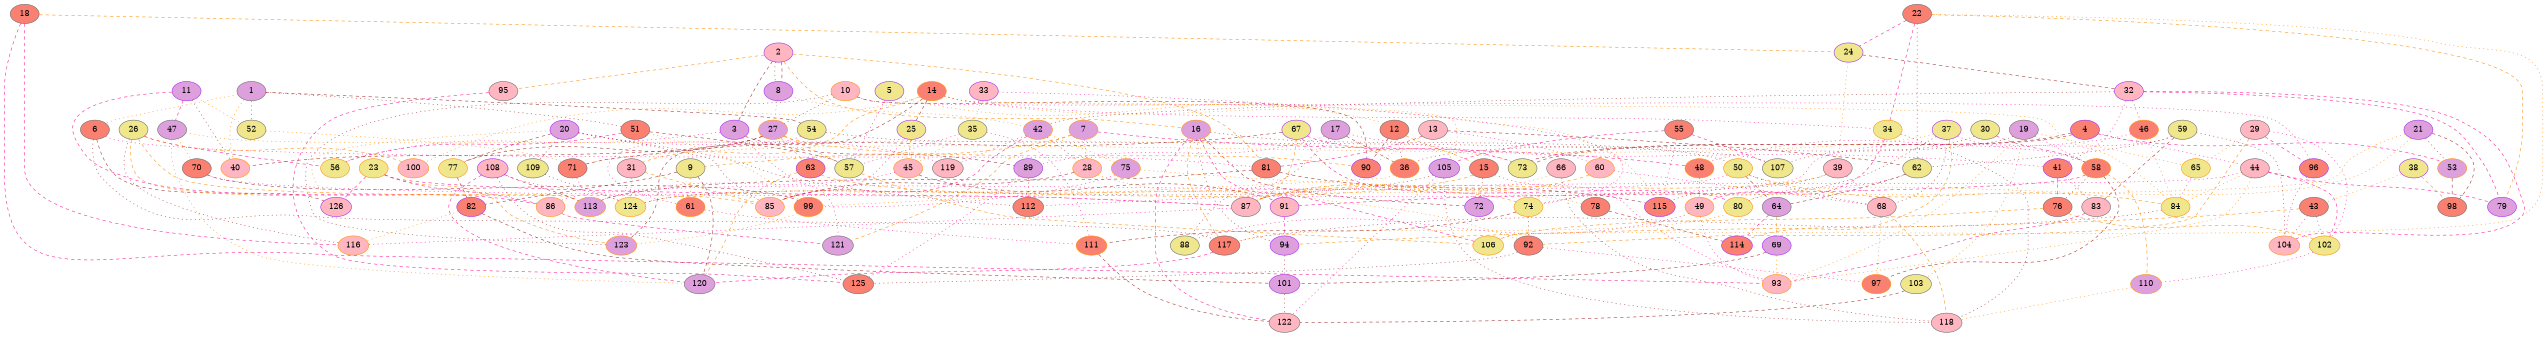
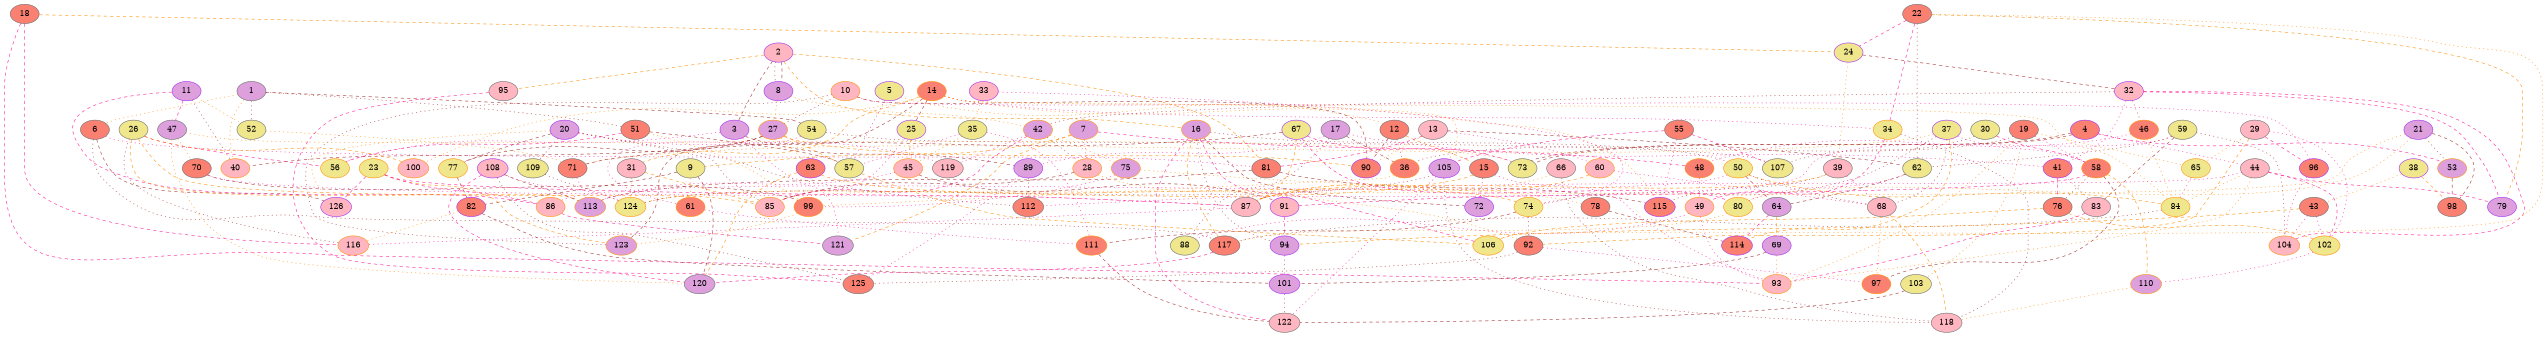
  graph {
    node [color=gray40 fillcolor=salmon style=filled]
    edge [color=deeppink style=dotted]
    1 [fillcolor=plum]
    6
    40 [color=darkorange fillcolor=lightpink]
    51
    52 [fillcolor=khaki]
    54 [fillcolor=khaki]
    81
    117
    126 [color=purple fillcolor=lightpink]
    56 [color=darkorange fillcolor=khaki]
    57 [fillcolor=khaki]
    99 [color=darkorange]
    71
    61 [color=darkorange]
    107 [fillcolor=khaki]
    2 [color=purple fillcolor=lightpink]
    3 [color=purple fillcolor=plum]
    8 [color=purple fillcolor=plum]
    16 [color=darkorange fillcolor=plum]
    95 [fillcolor=lightpink]
    89 [color=purple fillcolor=plum]
    121 [fillcolor=plum]
    27 [color=darkorange fillcolor=plum]
    42 [color=darkorange fillcolor=plum]
    72 [color=purple fillcolor=plum]
    50 [color=darkorange fillcolor=khaki]
    94 [color=purple fillcolor=plum]
    106 [color=darkorange fillcolor=khaki]
    122 [fillcolor=lightpink]
    115 [color=purple]
    113 [color=darkorange fillcolor=plum]
    125
    112
    4 [color=purple]
    44 [fillcolor=lightpink]
    53 [color=darkorange fillcolor=plum]
    73 [fillcolor=khaki]
    84 [color=darkorange fillcolor=khaki]
    93 [color=darkorange fillcolor=lightpink]
    79 [color=purple fillcolor=plum]
    87 [fillcolor=lightpink]
    102 [color=darkorange fillcolor=khaki]
    98
    5 [color=purple fillcolor=khaki]
    12
    90 [color=purple]
    15
    36 [color=darkorange]
    120 [fillcolor=plum]
    7 [color=darkorange fillcolor=plum]
    9 [fillcolor=khaki]
    28 [color=darkorange fillcolor=lightpink]
    48 [color=darkorange]
    82 [color=purple]
    85 [color=darkorange fillcolor=lightpink]
    92
    49 [color=darkorange fillcolor=lightpink]
    77 [color=darkorange fillcolor=khaki]
    63 [color=purple]
    119 [fillcolor=lightpink]
    75 [color=darkorange fillcolor=plum]
    111 [color=darkorange]
    116 [color=darkorange fillcolor=lightpink]
    101 [color=purple fillcolor=plum]
    10 [color=darkorange fillcolor=lightpink]
    96 [color=purple]
    123 [color=darkorange fillcolor=plum]
    104 [color=darkorange fillcolor=lightpink]
    11 [color=purple fillcolor=plum]
    47 [fillcolor=plum]
    86 [color=darkorange fillcolor=lightpink]
    70
    124 [color=darkorange fillcolor=khaki]
    13 [fillcolor=lightpink]
    60 [color=darkorange fillcolor=lightpink]
    62 [fillcolor=khaki]
    68 [fillcolor=lightpink]
    80 [color=darkorange fillcolor=khaki]
    64 [fillcolor=plum]
    14 [color=darkorange]
    25 [color=purple fillcolor=khaki]
    31 [fillcolor=lightpink]
    34 [color=darkorange fillcolor=khaki]
    100 [color=darkorange fillcolor=lightpink]
    105 [color=purple fillcolor=plum]
    45 [color=darkorange fillcolor=lightpink]
    118 [fillcolor=lightpink]
    17 [fillcolor=plum]
    41 [color=purple]
    88 [fillcolor=khaki]
    76
    83 [fillcolor=lightpink]
    18
    24 [color=purple fillcolor=khaki]
    32 [color=purple fillcolor=lightpink]
    39 [fillcolor=lightpink]
-   19 [fillcolor=plum]
+   19
    58 [color=darkorange]
    65 [color=darkorange fillcolor=khaki]
    103 [fillcolor=khaki]
    91 [color=purple fillcolor=lightpink]
    97 [color=darkorange]
    110 [color=darkorange fillcolor=plum]
    20 [color=purple fillcolor=plum]
    109 [fillcolor=khaki]
    21 [color=purple fillcolor=plum]
    22
    23 [color=darkorange fillcolor=khaki]
    46 [color=darkorange]
    26 [fillcolor=khaki]
    74 [color=darkorange fillcolor=khaki]
    29 [fillcolor=lightpink]
    30 [fillcolor=khaki]
    33 [color=purple fillcolor=lightpink]
    35 [fillcolor=khaki]
    37 [color=purple fillcolor=khaki]
    114 [color=purple]
    38 [color=purple fillcolor=khaki]
    43
    78
    69 [color=purple fillcolor=plum]
    55
    59 [fillcolor=khaki]
    66 [fillcolor=lightpink]
    67 [color=purple fillcolor=khaki]
    108 [color=purple fillcolor=lightpink]
    1 -- 6 [color=darkorange]
    1 -- 40 [color=darkorange]
    1 -- 51 [color=brown]
    1 -- 52 [color=brown]
    1 -- 54 [color=brown style=dashed]
    6 -- 81
    6 -- 117 [color=brown]
    6 -- 126 [color=brown style=dashed]
    51 -- 56 [style=dashed]
    51 -- 57 [color=brown style=dashed]
    51 -- 99 [color=darkorange]
    52 -- 71 [color=darkorange]
    54 -- 61
    54 -- 107 [color=brown]
    81 -- 115 [color=brown style=dashed]
    81 -- 113 [color=brown style=dashed]
    117 -- 120 [style=dashed]
    57 -- 106 [color=darkorange style=dashed]
    99 -- 123 [color=darkorange]
    71 -- 113
    61 -- 111
    2 -- 81 [color=darkorange style=dashed]
    2 -- 3 [color=brown style=dashed]
    2 -- 8 [color=brown]
    2 -- 8 [color=brown style=dashed]
    2 -- 16 [color=darkorange style=dashed]
    2 -- 95 [color=darkorange style=dashed]
    3 -- 56
    3 -- 89 [color=brown style=dashed]
    3 -- 121
    8 -- 27 [color=darkorange]
    8 -- 42 [color=darkorange]
    16 -- 117 [color=darkorange style=dashed]
    16 -- 72 [color=brown style=dashed]
    16 -- 50 [color=brown]
    16 -- 94 [color=brown]
    16 -- 106 [style=dashed]
    16 -- 122 [style=dashed]
    95 -- 125 [style=dashed]
    89 -- 125
    89 -- 112 [color=brown]
    27 -- 40 [color=brown style=dashed]
    27 -- 57 [color=darkorange style=dashed]
    27 -- 90 [color=darkorange style=dashed]
    27 -- 77 [color=brown style=dashed]
-   27 -- 63 [color=darkorange style=dashed]
+   27 -- 63 [color=darkorange]
    42 -- 28 [color=brown]
    42 -- 85 [style=dashed]
    42 -- 119
    42 -- 75 [color=darkorange]
    50 -- 84 [color=darkorange style=dashed]
    50 -- 86
    50 -- 68 [color=brown]
    50 -- 64 [color=brown style=dashed]
    94 -- 101 [color=brown]
    4 -- 44
    4 -- 53 [style=dashed]
    4 -- 73 [color=brown style=dashed]
    4 -- 73 [color=brown style=dashed]
    44 -- 84 [color=darkorange]
    44 -- 93 [color=darkorange]
    44 -- 79 [style=dashed]
    44 -- 87
    44 -- 102 [style=dashed]
    53 -- 98 [color=brown style=dashed]
    84 -- 117 [color=brown]
    87 -- 116
    102 -- 110
    5 -- 57
    5 -- 12 [color=darkorange]
    12 -- 90 [color=brown style=dashed]
    12 -- 15 [color=darkorange style=dashed]
    12 -- 36 [color=brown]
    15 -- 72 [color=brown]
    15 -- 93
    15 -- 124 [color=darkorange style=dashed]
    36 -- 99 [color=darkorange]
    7 -- 121 [color=darkorange style=dashed]
    7 -- 9 [color=darkorange style=dashed]
    7 -- 28
    7 -- 48 [style=dashed]
    9 -- 61 [color=darkorange]
    9 -- 120 [color=brown style=dashed]
    9 -- 82 [color=brown style=dashed]
    28 -- 85 [color=brown style=dashed]
    28 -- 92 [color=darkorange]
    48 -- 49
    82 -- 116 [color=darkorange]
    82 -- 101 [color=brown style=dashed]
    92 -- 125 [color=brown]
    92 -- 97
    49 -- 93
    49 -- 88
    77 -- 82 [color=brown style=dashed]
    63 -- 120 [color=darkorange style=dashed]
    63 -- 74 [color=darkorange style=dashed]
    75 -- 99
    75 -- 78 [color=darkorange]
    111 -- 122 [color=brown style=dashed]
    101 -- 122 [color=brown]
    10 -- 27 [color=brown]
    10 -- 90 [color=brown style=dashed]
    10 -- 96
    10 -- 123 [color=brown]
    96 -- 104
    11 -- 40 [color=brown]
    11 -- 52 [color=darkorange]
    11 -- 47 [style=dashed]
    11 -- 86 [style=dashed]
    47 -- 73 [color=darkorange]
    47 -- 120 [color=darkorange]
    47 -- 70 [color=darkorange]
    86 -- 121 [style=dashed]
    70 -- 99 [color=brown style=dashed]
    70 -- 87
    13 -- 81 [style=dashed]
    13 -- 90 [color=darkorange]
    13 -- 60
    13 -- 62 [color=brown style=dashed]
    60 -- 87 [color=darkorange style=dashed]
    60 -- 68
    62 -- 80
    62 -- 64 [color=brown style=dashed]
    68 -- 118 [color=darkorange style=dashed]
    68 -- 97 [color=darkorange]
    80 -- 117 [color=darkorange]
    64 -- 114 [style=dashed]
    64 -- 69 [color=darkorange style=dashed]
    14 -- 115 [color=darkorange]
    14 -- 84 [color=darkorange]
    14 -- 123 [color=brown style=dashed]
    14 -- 25 [color=brown style=dashed]
    14 -- 31 [color=darkorange style=dashed]
    14 -- 34
    14 -- 100 [color=darkorange]
    14 -- 105 [color=darkorange]
    25 -- 85
    25 -- 45 [color=darkorange style=dashed]
    31 -- 85 [color=darkorange style=dashed]
    31 -- 124 [color=darkorange]
    34 -- 49 [style=dashed]
    34 -- 118 [color=brown]
    105 -- 122
    105 -- 124 [color=brown]
    105 -- 118 [color=brown]
    45 -- 113
    45 -- 91 [color=brown style=dashed]
    17 -- 89
    17 -- 36 [color=brown style=dashed]
    17 -- 41
    17 -- 88 [color=brown]
    41 -- 76 [style=dashed]
    41 -- 83 [color=brown]
    76 -- 106 [color=darkorange style=dashed]
    76 -- 102 [color=darkorange style=dashed]
    83 -- 93 [style=dashed]
    18 -- 93 [style=dashed]
    18 -- 116 [style=dashed]
    18 -- 24 [color=darkorange style=dashed]
    24 -- 32 [color=brown style=dashed]
    24 -- 39 [color=darkorange]
    32 -- 42 [color=brown]
    32 -- 79 [style=dashed]
    32 -- 104 [style=dashed]
    32 -- 41
    32 -- 46 [color=brown]
    39 -- 115 [color=brown]
    39 -- 87 [color=darkorange style=dashed]
    39 -- 68
    19 -- 93 [color=darkorange]
    19 -- 36 [color=brown]
    19 -- 58
    19 -- 65 [color=darkorange]
    19 -- 103 [color=darkorange]
    58 -- 76 [color=brown]
    58 -- 91 [style=dashed]
    58 -- 97 [color=brown style=dashed]
    58 -- 110 [color=darkorange style=dashed]
    65 -- 84
    103 -- 122 [color=brown style=dashed]
    91 -- 94 [style=dashed]
    110 -- 118 [color=darkorange]
    20 -- 126 [color=darkorange]
    20 -- 112 [color=brown]
    20 -- 85 [color=brown]
    20 -- 77 [color=brown style=dashed]
    20 -- 119
    20 -- 109 [color=brown]
    109 -- 124 [color=brown]
    21 -- 53 [color=brown]
    21 -- 98 [color=brown style=dashed]
    21 -- 85 [color=darkorange]
    21 -- 80 [color=darkorange]
    22 -- 106 [color=darkorange]
    22 -- 79 [color=darkorange style=dashed]
    22 -- 62 [color=brown]
    22 -- 34 [style=dashed]
    22 -- 24 [style=dashed]
    23 -- 126 [style=dashed]
    23 -- 87 [style=dashed]
    23 -- 123 [color=darkorange style=dashed]
    23 -- 86 [style=dashed]
    46 -- 84 [color=darkorange]
    46 -- 48
    26 -- 56 [style=dashed]
    26 -- 113 [color=darkorange style=dashed]
    26 -- 85 [color=darkorange style=dashed]
    26 -- 116 [color=brown]
    26 -- 100 [color=darkorange style=dashed]
    74 -- 92 [color=brown]
    74 -- 111 [color=brown style=dashed]
    29 -- 102
    29 -- 92 [color=darkorange style=dashed]
    29 -- 96 [style=dashed]
    29 -- 65 [color=darkorange]
    30 -- 107 [color=brown]
    30 -- 58 [style=dashed]
    33 -- 74
    33 -- 35 [color=darkorange]
    35 -- 57
    35 -- 111
    35 -- 45 [color=darkorange]
    37 -- 71 [color=darkorange]
    37 -- 68 [color=brown]
    37 -- 58
    37 -- 74 [color=brown]
    37 -- 114 [color=darkorange style=dashed]
    38 -- 98 [color=darkorange style=dashed]
    38 -- 43 [color=darkorange]
    43 -- 94 [color=darkorange style=dashed]
    43 -- 102
    43 -- 104
    78 -- 114 [color=brown style=dashed]
    69 -- 93 [color=darkorange]
    69 -- 101 [color=brown style=dashed]
    55 -- 107 [style=dashed]
    55 -- 115
    55 -- 105 [style=dashed]
    59 -- 112
    59 -- 104 [color=brown]
    59 -- 62 [color=brown]
    59 -- 83 [color=brown style=dashed]
    66 -- 87 [color=darkorange]
    66 -- 118 [color=brown]
    67 -- 71 [color=brown style=dashed]
    67 -- 73 [style=dashed]
    67 -- 87 [color=darkorange style=dashed]
    67 -- 80 [style=dashed]
    108 -- 113 [color=brown style=dashed]
    108 -- 125 [color=brown]
    108 -- 120 [style=dashed]
    108 -- 124
  }
